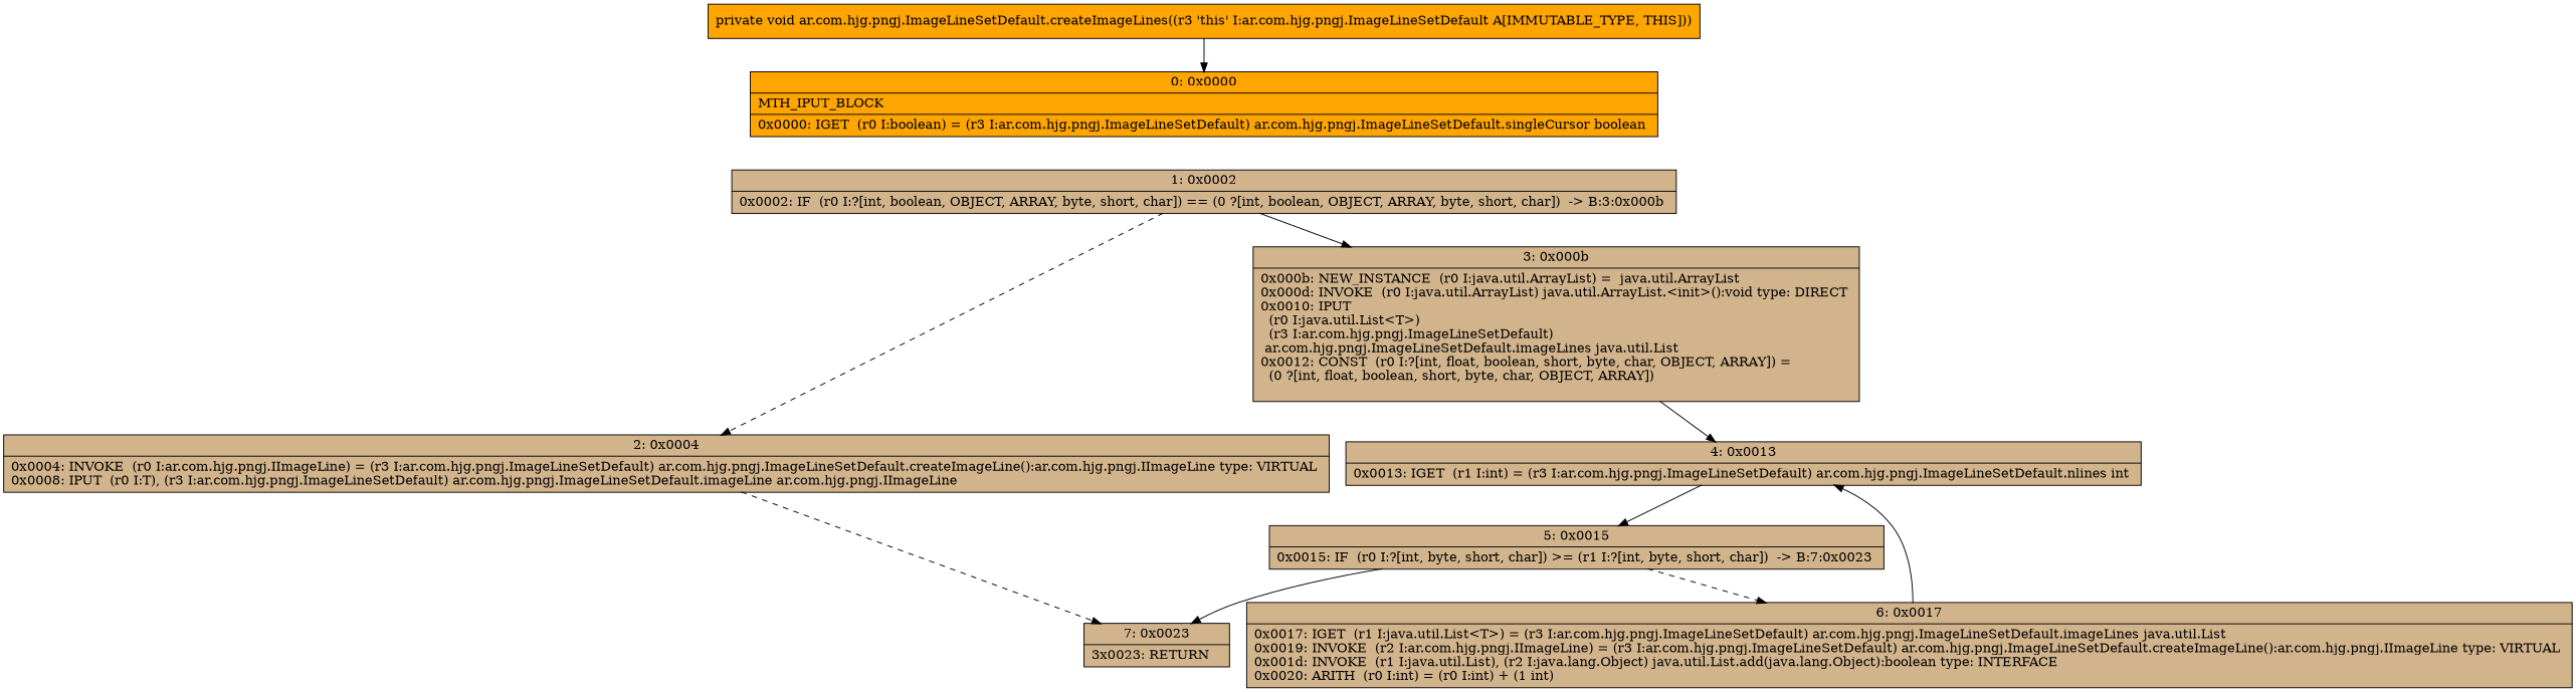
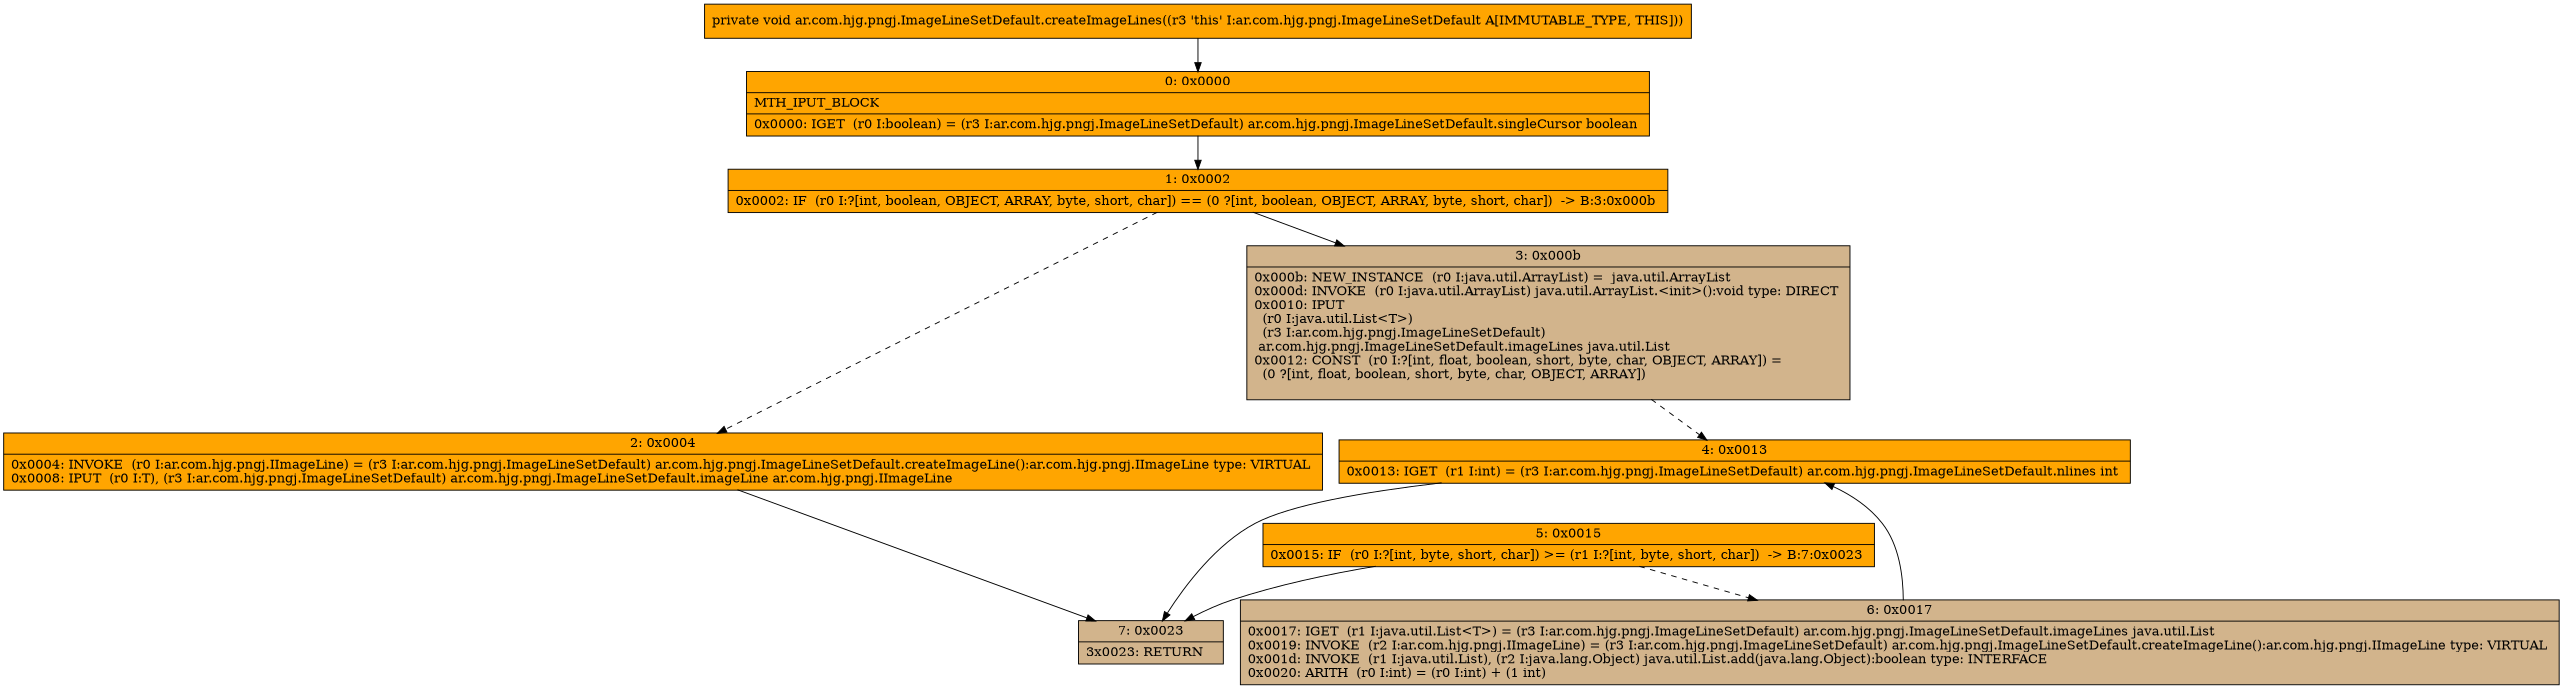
  digraph {
    node [fillcolor=tan shape=record style=filled]
    n1 [fillcolor=orange label="{0\:\ 0x0000|MTH_IPUT_BLOCK\l|0x0000: IGET  (r0 I:boolean) = (r3 I:ar.com.hjg.pngj.ImageLineSetDefault) ar.com.hjg.pngj.ImageLineSetDefault.singleCursor boolean \l}"]
-   n2 [label="{1\:\ 0x0002|0x0002: IF  (r0 I:?[int, boolean, OBJECT, ARRAY, byte, short, char]) == (0 ?[int, boolean, OBJECT, ARRAY, byte, short, char])  \-\> B:3:0x000b \l}"]
-   n3 [label="{2\:\ 0x0004|0x0004: INVOKE  (r0 I:ar.com.hjg.pngj.IImageLine) = (r3 I:ar.com.hjg.pngj.ImageLineSetDefault) ar.com.hjg.pngj.ImageLineSetDefault.createImageLine():ar.com.hjg.pngj.IImageLine type: VIRTUAL \l0x0008: IPUT  (r0 I:T), (r3 I:ar.com.hjg.pngj.ImageLineSetDefault) ar.com.hjg.pngj.ImageLineSetDefault.imageLine ar.com.hjg.pngj.IImageLine \l}"]
+   n2 [fillcolor=orange label="{1\:\ 0x0002|0x0002: IF  (r0 I:?[int, boolean, OBJECT, ARRAY, byte, short, char]) == (0 ?[int, boolean, OBJECT, ARRAY, byte, short, char])  \-\> B:3:0x000b \l}"]
+   n3 [fillcolor=orange label="{2\:\ 0x0004|0x0004: INVOKE  (r0 I:ar.com.hjg.pngj.IImageLine) = (r3 I:ar.com.hjg.pngj.ImageLineSetDefault) ar.com.hjg.pngj.ImageLineSetDefault.createImageLine():ar.com.hjg.pngj.IImageLine type: VIRTUAL \l0x0008: IPUT  (r0 I:T), (r3 I:ar.com.hjg.pngj.ImageLineSetDefault) ar.com.hjg.pngj.ImageLineSetDefault.imageLine ar.com.hjg.pngj.IImageLine \l}"]
    n4 [label="{3\:\ 0x000b|0x000b: NEW_INSTANCE  (r0 I:java.util.ArrayList) =  java.util.ArrayList \l0x000d: INVOKE  (r0 I:java.util.ArrayList) java.util.ArrayList.\<init\>():void type: DIRECT \l0x0010: IPUT  \l  (r0 I:java.util.List\<T\>)\l  (r3 I:ar.com.hjg.pngj.ImageLineSetDefault)\l ar.com.hjg.pngj.ImageLineSetDefault.imageLines java.util.List \l0x0012: CONST  (r0 I:?[int, float, boolean, short, byte, char, OBJECT, ARRAY]) = \l  (0 ?[int, float, boolean, short, byte, char, OBJECT, ARRAY])\l \l}"]
    n5 [label="{7\:\ 0x0023|3x0023: RETURN   \l}"]
-   n6 [label="{4\:\ 0x0013|0x0013: IGET  (r1 I:int) = (r3 I:ar.com.hjg.pngj.ImageLineSetDefault) ar.com.hjg.pngj.ImageLineSetDefault.nlines int \l}"]
-   n7 [label="{5\:\ 0x0015|0x0015: IF  (r0 I:?[int, byte, short, char]) \>= (r1 I:?[int, byte, short, char])  \-\> B:7:0x0023 \l}"]
+   n6 [fillcolor=orange label="{4\:\ 0x0013|0x0013: IGET  (r1 I:int) = (r3 I:ar.com.hjg.pngj.ImageLineSetDefault) ar.com.hjg.pngj.ImageLineSetDefault.nlines int \l}"]
+   n7 [fillcolor=orange label="{5\:\ 0x0015|0x0015: IF  (r0 I:?[int, byte, short, char]) \>= (r1 I:?[int, byte, short, char])  \-\> B:7:0x0023 \l}"]
    n8 [label="{6\:\ 0x0017|0x0017: IGET  (r1 I:java.util.List\<T\>) = (r3 I:ar.com.hjg.pngj.ImageLineSetDefault) ar.com.hjg.pngj.ImageLineSetDefault.imageLines java.util.List \l0x0019: INVOKE  (r2 I:ar.com.hjg.pngj.IImageLine) = (r3 I:ar.com.hjg.pngj.ImageLineSetDefault) ar.com.hjg.pngj.ImageLineSetDefault.createImageLine():ar.com.hjg.pngj.IImageLine type: VIRTUAL \l0x001d: INVOKE  (r1 I:java.util.List), (r2 I:java.lang.Object) java.util.List.add(java.lang.Object):boolean type: INTERFACE \l0x0020: ARITH  (r0 I:int) = (r0 I:int) + (1 int) \l}"]
    n9 [fillcolor=orange label="{private void ar.com.hjg.pngj.ImageLineSetDefault.createImageLines((r3 'this' I:ar.com.hjg.pngj.ImageLineSetDefault A[IMMUTABLE_TYPE, THIS])) }"]
+   n1 -> n2
    n2 -> n3 [style=dashed]
    n2 -> n4
-   n3 -> n5 [style=dashed]
-   n4 -> n6
-   n6 -> n7
+   n3 -> n5
+   n4 -> n6 [style=dashed]
+   n6 -> n5
    n7 -> n5
    n7 -> n8 [style=dashed]
    n8 -> n6
    n9 -> n1
  }
